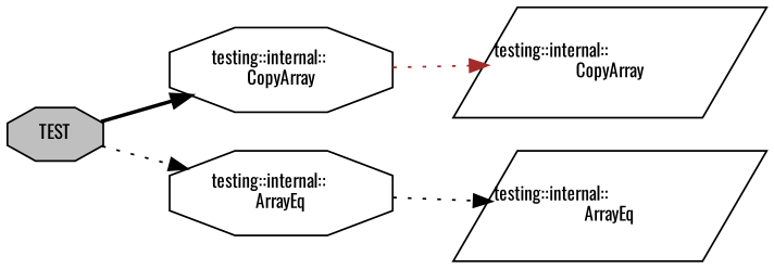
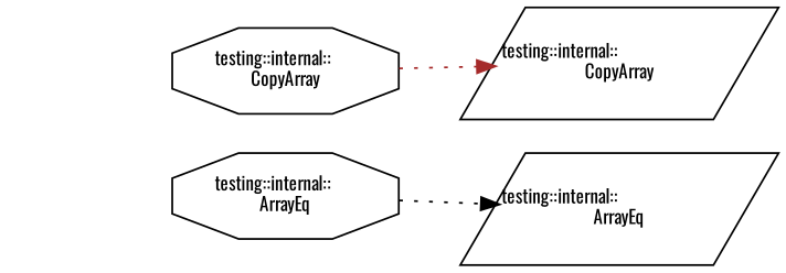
  digraph {
    rankdir=LR
    fontname=Oswald
    node [color=black fillcolor=white fontname=Oswald fontsize=10 shape=octagon style=filled]
    edge [color=black fontname=Oswald fontsize=10 labelfontname=Helvetica labelfontsize=10 style=dotted]
-   n1 [fillcolor=grey75 fontcolor=black height=0.2 label=TEST width=0.4]
    n2 [height=0.2 label="testing::internal::\lCopyArray" width=0.4]
    n3 [height=0.2 label="testing::internal::\lArrayEq" width=0.4]
    n4 [height=0.2 label="testing::internal::\lCopyArray" shape=parallelogram width=0.4]
    n5 [height=0.2 label="testing::internal::\lArrayEq" shape=parallelogram width=0.4]
-   n1 -> n2 [style=bold]
-   n1 -> n3
    n2 -> n4 [color=brown]
    n3 -> n5
  }
